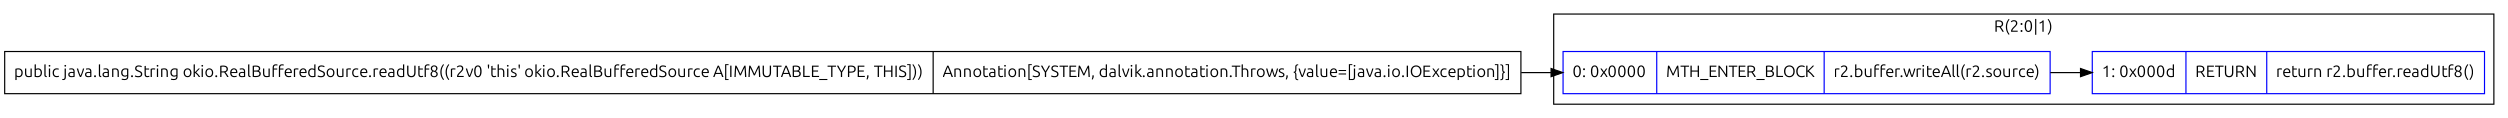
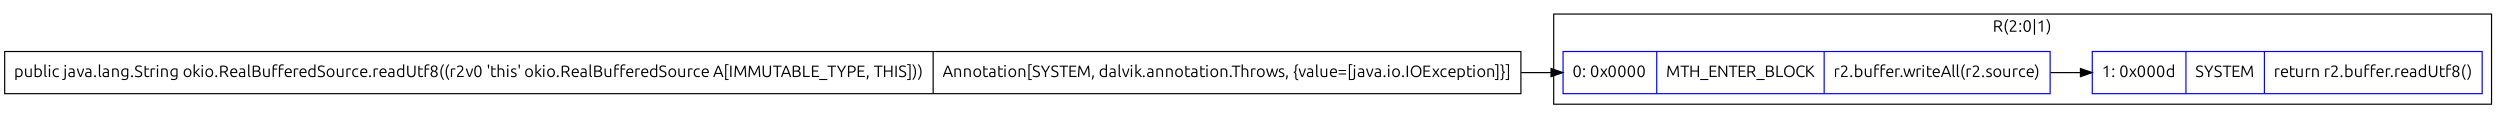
  digraph {
    rankdir=LR
    fontname=Ubuntu
    node [color=blue shape=record fontname=Ubuntu]
    edge [fontname=Ubuntu]
    n1 [label="{0\:\ 0x0000|MTH_ENTER_BLOCK\l|r2.buffer.writeAll(r2.source)\l}"]
-   n2 [label="{1\:\ 0x000d|RETURN\l|return r2.buffer.readUtf8()\l}"]
+   n2 [label="{1\:\ 0x000d|SYSTEM\l|return r2.buffer.readUtf8()\l}"]
    n3 [label="{public java.lang.String okio.RealBufferedSource.readUtf8((r2v0 'this' okio.RealBufferedSource A[IMMUTABLE_TYPE, THIS]))  | Annotation[SYSTEM, dalvik.annotation.Throws, \{value=[java.io.IOException]\}]\l}" color=""]
    subgraph cluster_1 {
      label="R(2:0|1)"
      n1
      n2
    }
    n1 -> n2
    n3 -> n1
  }
